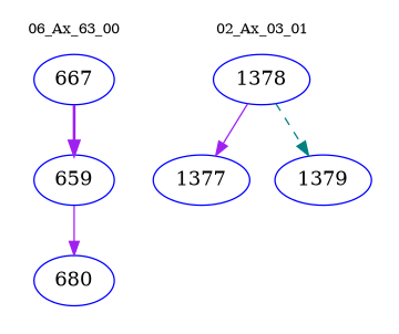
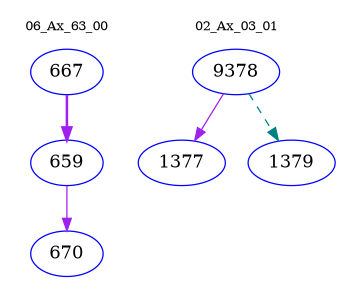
  digraph {
    node [color=blue]
    edge [color=purple style=solid]
    n1 [label=667]
    n2 [label=659]
-   n3 [label=680]
-   n4 [label=1378]
+   n3 [label=670]
+   n4 [label=9378]
    n5 [label=1377]
    n6 [label=1379]
    subgraph cluster_1 {
      color=white
      fontsize=10
      label="06_Ax_63_00"
      n1
      n2
      n3
    }
    subgraph cluster_2 {
      color=white
      fontsize=10
      label="02_Ax_03_01"
      n4
      n5
      n6
    }
    n1 -> n2 [style=bold]
    n2 -> n3
    n4 -> n5
    n4 -> n6 [color=teal style=dashed]
  }
